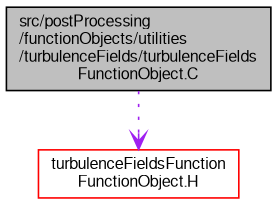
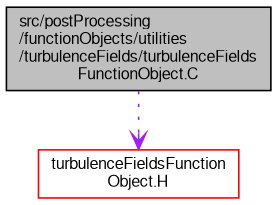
  digraph {
    node [fontname=FreeSans fontsize=10 shape=record]
    n1 [color=black fillcolor=grey75 fontcolor=black height=0.2 label="src/postProcessing\l/functionObjects/utilities\l/turbulenceFields/turbulenceFields\lFunctionObject.C" style=filled width=0.4]
-   n2 [color=red height=0.2 label="turbulenceFieldsFunction\lFunctionObject.H" width=0.4]
+   n2 [color=red height=0.2 label="turbulenceFieldsFunction\lObject.H" width=0.4]
    n1 -> n2 [color=purple fontname=FreeSans fontsize=10 labelfontname=FreeSans labelfontsize=10 style=dotted arrowhead=vee]
  }
